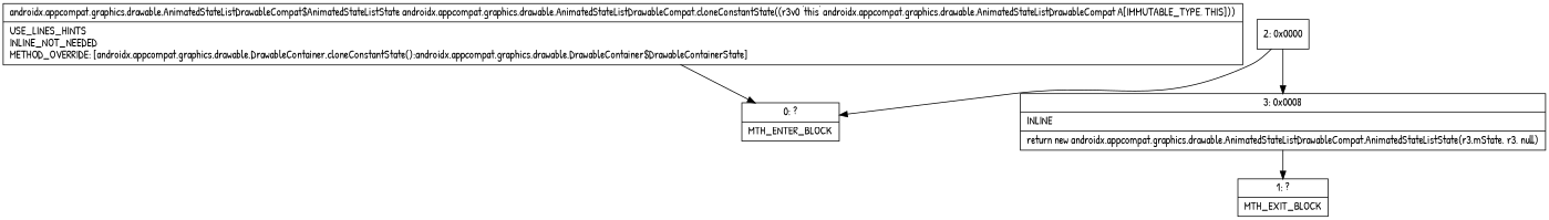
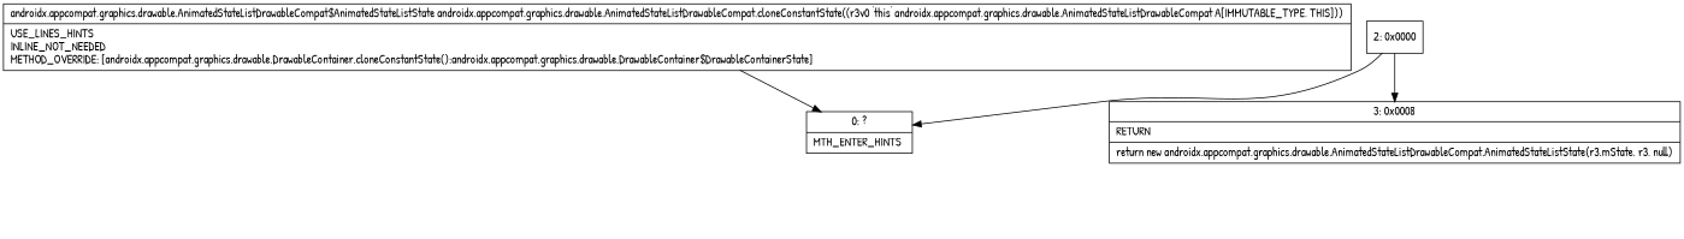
  digraph {
    fontname="Patrick Hand"
    node [fontname="Patrick Hand" shape=record]
    edge [fontname="Patrick Hand"]
-   n1 [label="{0\:\ ?|MTH_ENTER_BLOCK\l}"]
+   n1 [label="{0\:\ ?|MTH_ENTER_HINTS\l}"]
    n2 [label="{2\:\ 0x0000}"]
-   n3 [label="{3\:\ 0x0008|INLINE\l|return new androidx.appcompat.graphics.drawable.AnimatedStateListDrawableCompat.AnimatedStateListState(r3.mState, r3, null)\l}"]
-   n4 [label="{1\:\ ?|MTH_EXIT_BLOCK\l}"]
+   n3 [label="{3\:\ 0x0008|RETURN\l|return new androidx.appcompat.graphics.drawable.AnimatedStateListDrawableCompat.AnimatedStateListState(r3.mState, r3, null)\l}"]
    n5 [label="{androidx.appcompat.graphics.drawable.AnimatedStateListDrawableCompat$AnimatedStateListState androidx.appcompat.graphics.drawable.AnimatedStateListDrawableCompat.cloneConstantState((r3v0 'this' androidx.appcompat.graphics.drawable.AnimatedStateListDrawableCompat A[IMMUTABLE_TYPE, THIS]))  | USE_LINES_HINTS\lINLINE_NOT_NEEDED\lMETHOD_OVERRIDE: [androidx.appcompat.graphics.drawable.DrawableContainer.cloneConstantState():androidx.appcompat.graphics.drawable.DrawableContainer$DrawableContainerState]\l}"]
    n2 -> n1
    n2 -> n3
-   n3 -> n4
    n5 -> n1
  }
